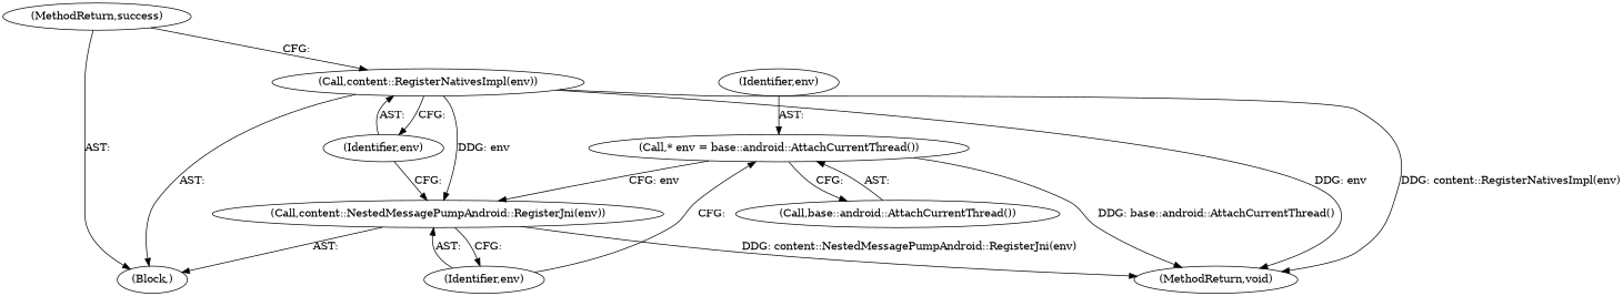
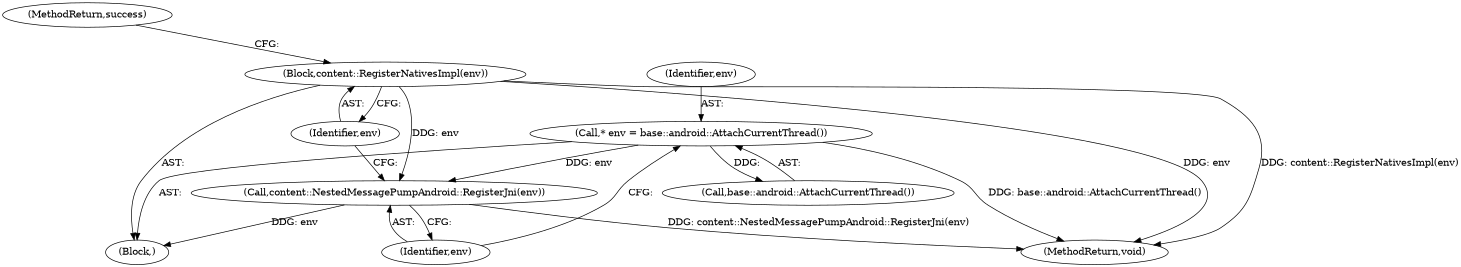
  digraph {
    n1 [label="(Call,* env = base::android::AttachCurrentThread())"]
    n2 [label="(Call,content::NestedMessagePumpAndroid::RegisterJni(env))"]
    n3 [label="(Call,base::android::AttachCurrentThread())"]
    n4 [label="(MethodReturn,void)"]
    n5 [label="(Block,)"]
    n6 [label="(Identifier,env)"]
-   n7 [label="(Call,content::RegisterNativesImpl(env))"]
+   n7 [label="(Block,content::RegisterNativesImpl(env))"]
    n8 [label="(Identifier,env)"]
    n9 [label="(Identifier,env)"]
    n10 [label="(MethodReturn,success)"]
-   n1 -> n2 [label="CFG: env"]
-   n1 -> n3 [label="CFG: "]
+   n1 -> n2 [label="DDG: env"]
+   n1 -> n3 [label="DDG: "]
    n1 -> n4 [label="DDG: base::android::AttachCurrentThread()"]
-   n10 -> n5 [label="AST: "]
+   n1 -> n5 [label="AST: "]
    n2 -> n4 [label="DDG: content::NestedMessagePumpAndroid::RegisterJni(env)"]
-   n2 -> n5 [label="AST: "]
+   n2 -> n5 [label="DDG: env"]
    n2 -> n6 [label="CFG: "]
    n3 -> n1 [label="AST: "]
    n6 -> n1 [label="CFG: "]
    n6 -> n2 [label="AST: "]
    n7 -> n2 [label="DDG: env"]
    n7 -> n4 [label="DDG: content::RegisterNativesImpl(env)"]
    n7 -> n4 [label="DDG: env"]
    n7 -> n5 [label="AST: "]
    n7 -> n8 [label="CFG: "]
    n8 -> n2 [label="CFG: "]
    n8 -> n7 [label="AST: "]
    n9 -> n1 [label="AST: "]
    n10 -> n7 [label="CFG: "]
  }
